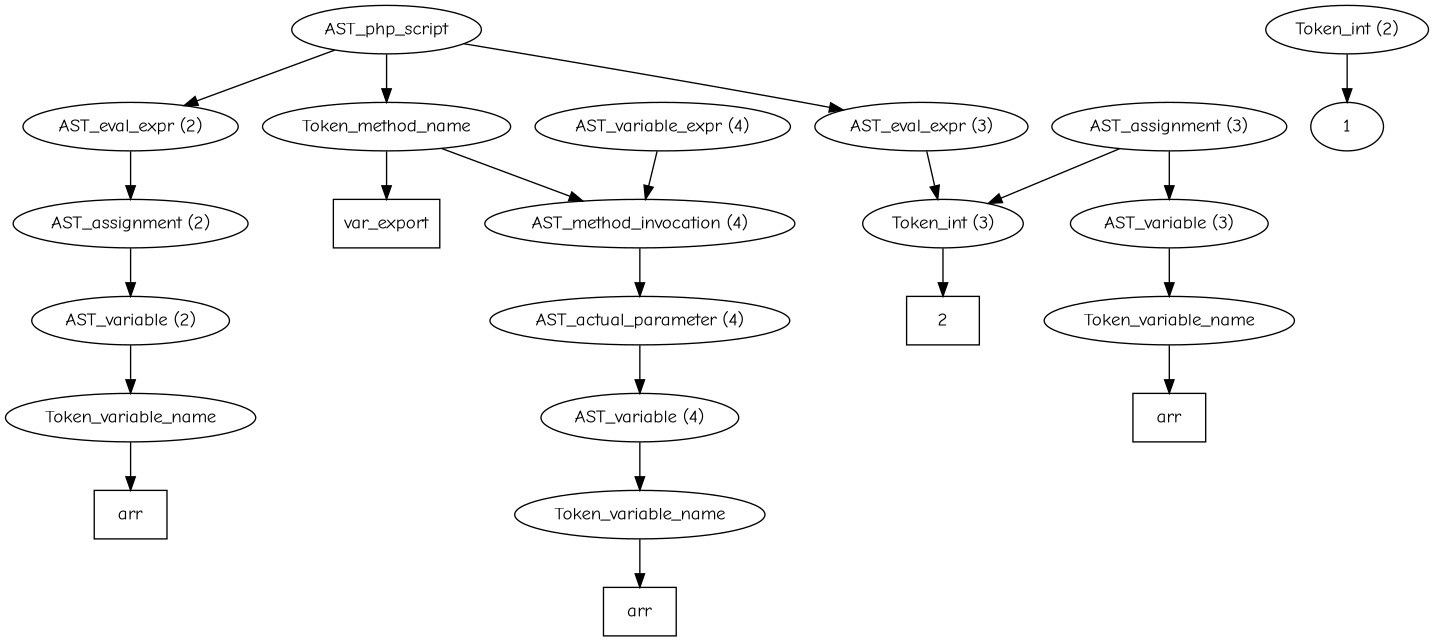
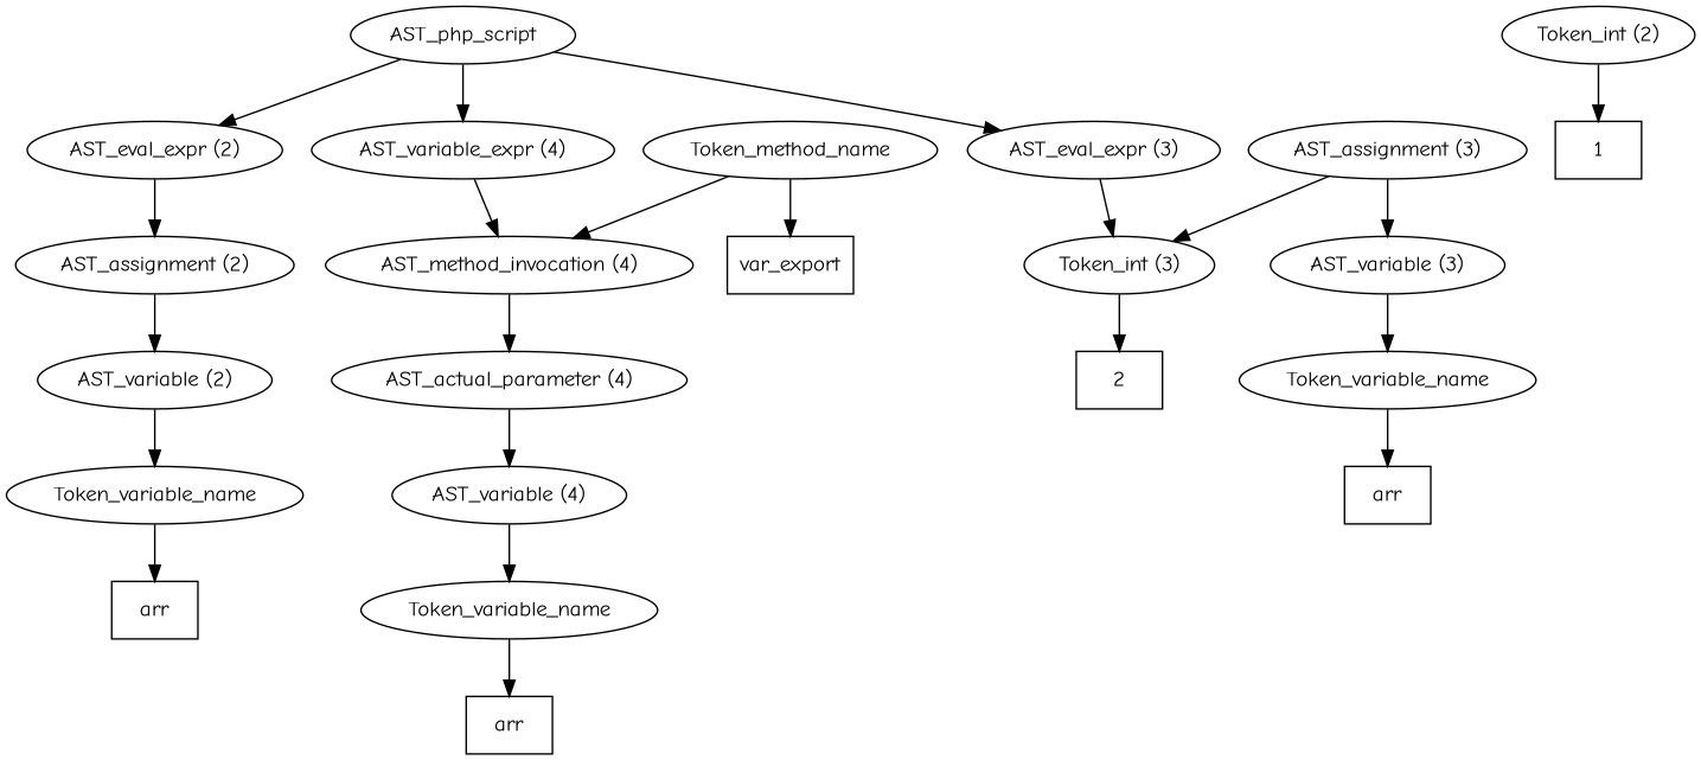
  digraph {
    fontname="Comic Neue"
    node [fontname="Comic Neue"]
    edge [fontname="Comic Neue"]
    n1 [label=AST_php_script]
    n2 [label="AST_eval_expr (2)"]
    n3 [label="AST_eval_expr (3)"]
    n4 [label="AST_variable_expr (4)"]
    n5 [label="AST_assignment (2)"]
    n6 [label="Token_int (3)"]
    n7 [label="AST_method_invocation (4)"]
    n8 [label="AST_variable (2)"]
    n9 [label=Token_variable_name]
    n10 [label="Token_int (2)"]
-   n11 [label=1 shape=ellipse]
+   n11 [label=1 shape=box]
    n12 [label=arr shape=box]
    n13 [label="AST_assignment (3)"]
    n14 [label="AST_variable (3)"]
    n15 [label=Token_variable_name]
    n16 [label=2 shape=box]
    n17 [label=arr shape=box]
    n18 [label="AST_actual_parameter (4)"]
    n19 [label=Token_method_name]
    n20 [label=var_export shape=box]
    n21 [label="AST_variable (4)"]
    n22 [label=Token_variable_name]
    n23 [label=arr shape=box]
    n1 -> n2
    n1 -> n3
-   n1 -> n19
+   n1 -> n4
    n2 -> n5
    n3 -> n6
    n4 -> n7
    n5 -> n8
    n6 -> n16
    n7 -> n18
    n8 -> n9
    n9 -> n12
    n10 -> n11
    n13 -> n6
    n13 -> n14
    n14 -> n15
    n15 -> n17
    n18 -> n21
    n19 -> n7
    n19 -> n20
    n21 -> n22
    n22 -> n23
  }
